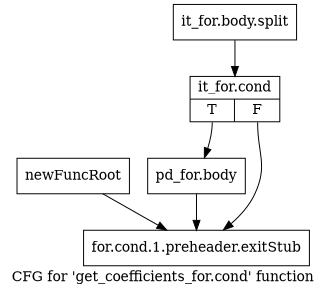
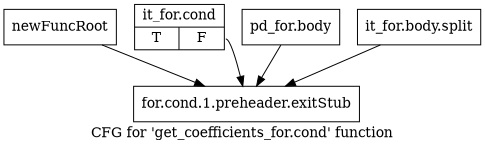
  digraph {
    label="CFG for 'get_coefficients_for.cond' function"
    node [shape=record]
    n1 [label="{newFuncRoot}"]
    n2 [label="{for.cond.1.preheader.exitStub}"]
    n3 [label="{it_for.cond|{<s0>T|<s1>F}}"]
    n4 [label="{pd_for.body}"]
    n5 [label="{it_for.body.split}"]
    n1 -> n2
    n3 -> n2 [tailport=s1]
-   n3 -> n4 [tailport=s0]
    n4 -> n2
-   n5 -> n3
+   n5 -> n2
  }
